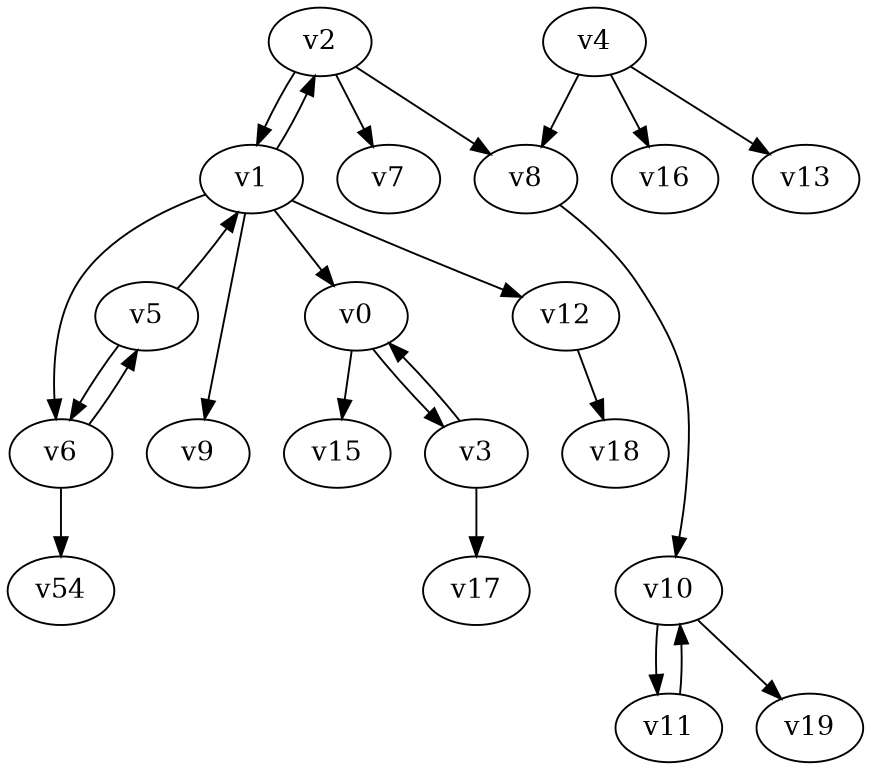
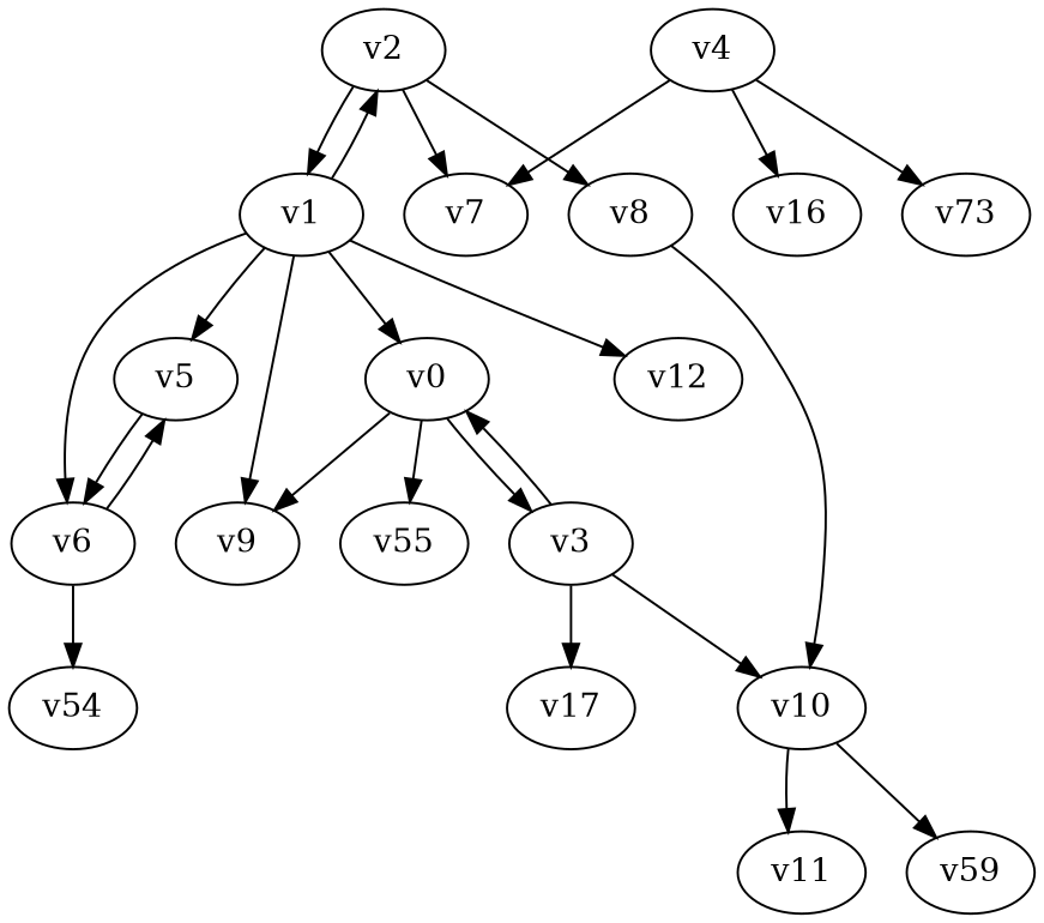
  digraph {
    node [player=0 weight=1]
    v0 [weight=15]
    v3 [player=1 weight=2]
    v9 [player=1]
-   v15 [player=1 weight=6]
+   v15 [player=1 weight=6 label=v55]
    v1 [player=1 weight=16]
    v2 [weight=2]
    v5 [player=1 weight=0]
    v6 [weight=13]
    v12 [weight=6]
    v17 [player=1]
    v8 [weight=8]
    v7 [player=1 weight=13]
    n13 [label=v54 weight=8]
-   v18 [weight=14]
    v4 [weight=17]
-   v13 [player=1 weight=6]
+   v13 [player=1 weight=6 label=v73]
    v16 [weight=15]
    v10 [weight=9]
    v11 [player=1]
-   v19 [player=1 weight=11]
+   v19 [player=1 weight=11 label=v59]
    v0 -> v3
+   v0 -> v9
    v0 -> v15
    v3 -> v0
    v3 -> v17
    v1 -> v0
    v1 -> v9
    v1 -> v2
-   v5 -> v1
+   v1 -> v5
    v1 -> v6
    v1 -> v12
    v2 -> v1
    v2 -> v8
    v2 -> v7
    v5 -> v6
    v6 -> v5
    v6 -> n13
-   v12 -> v18
    v8 -> v10
-   v4 -> v8
+   v4 -> v7
    v4 -> v13
    v4 -> v16
    v10 -> v11
    v10 -> v19
-   v11 -> v10
+   v3 -> v10
  }
